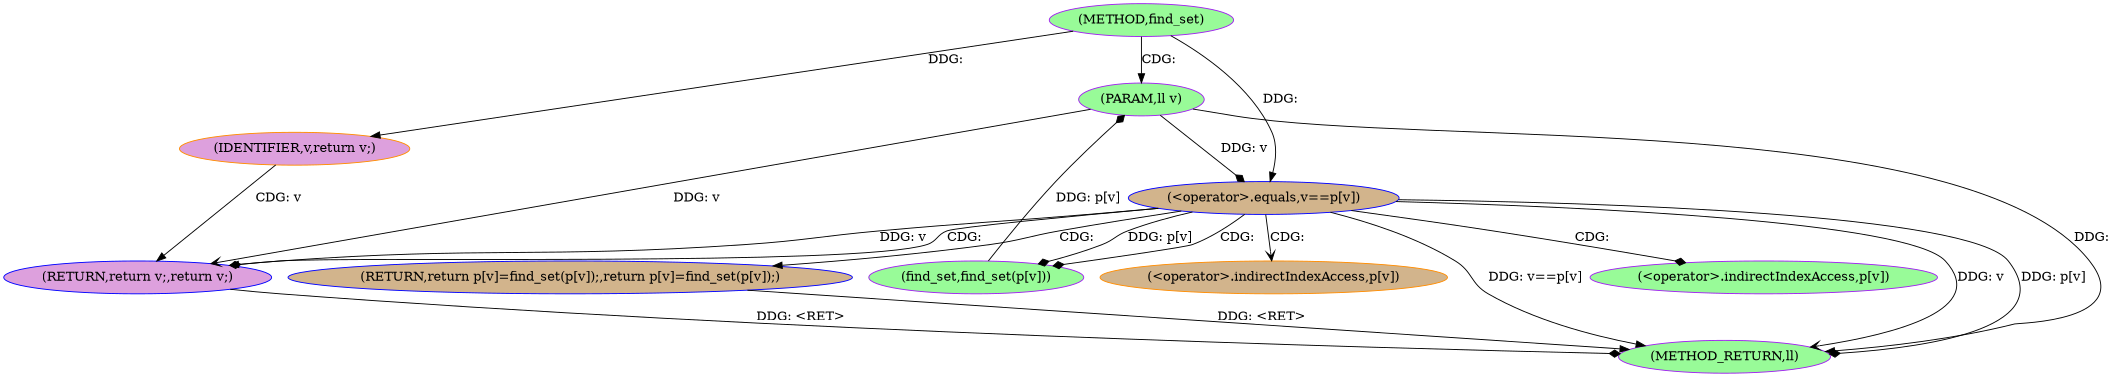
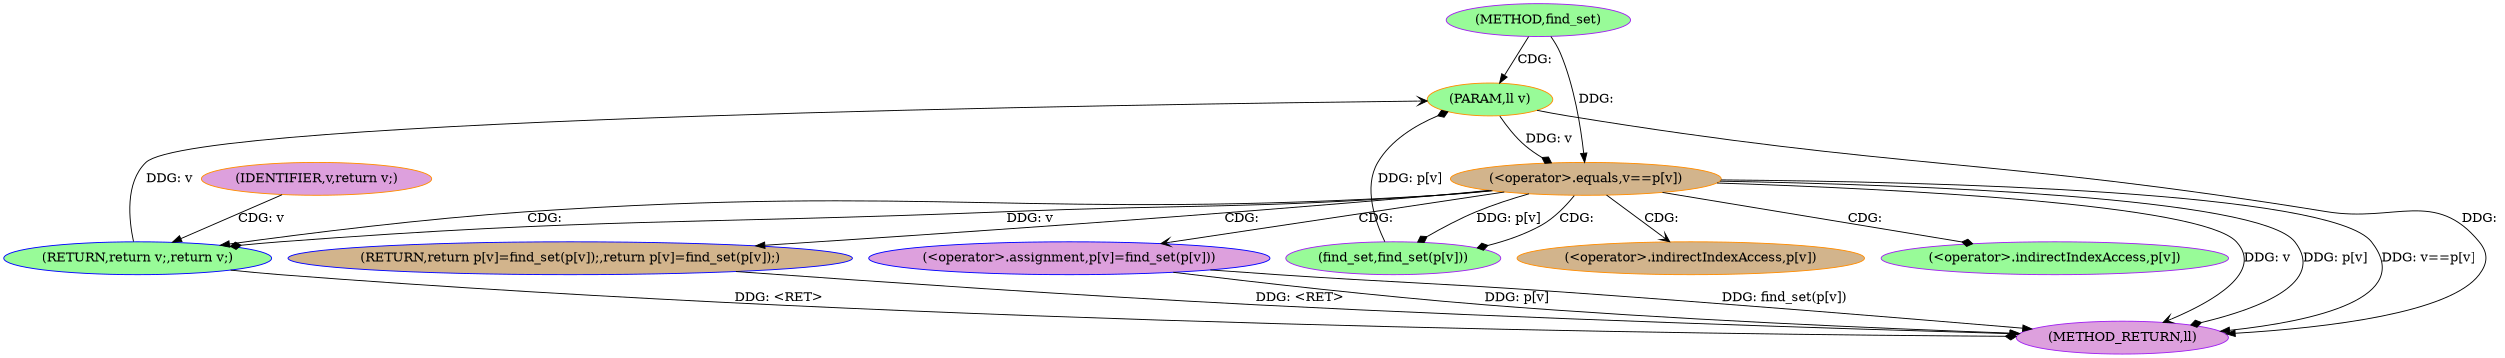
  digraph {
    node [color=purple fillcolor=palegreen style=filled]
    edge [arrowhead=normal]
    n1 [label="(METHOD,find_set)"]
-   n2 [label="(PARAM,ll v)"]
-   n3 [color=blue fillcolor=tan label="(<operator>.equals,v==p[v])"]
+   n2 [color=darkorange label="(PARAM,ll v)"]
+   n3 [color=darkorange fillcolor=tan label="(<operator>.equals,v==p[v])"]
    n4 [color=darkorange fillcolor=plum label="(IDENTIFIER,v,return v;)"]
-   n5 [label="(METHOD_RETURN,ll)"]
-   n6 [color=blue fillcolor=plum label="(RETURN,return v;,return v;)"]
+   n5 [fillcolor=plum label="(METHOD_RETURN,ll)"]
+   n6 [color=blue label="(RETURN,return v;,return v;)"]
    n7 [color=blue fillcolor=tan label="(RETURN,return p[v]=find_set(p[v]);,return p[v]=find_set(p[v]);)"]
+   n8 [color=blue fillcolor=plum label="(<operator>.assignment,p[v]=find_set(p[v]))"]
    n9 [label="(find_set,find_set(p[v]))"]
    n10 [color=darkorange fillcolor=tan label="(<operator>.indirectIndexAccess,p[v])"]
    n11 [label="(<operator>.indirectIndexAccess,p[v])"]
    n1 -> n2 [label="CDG: "]
    n1 -> n3 [label="DDG: "]
-   n1 -> n4 [label="DDG: "]
    n2 -> n3 [arrowhead=diamond label="DDG: v"]
    n2 -> n5 [label="DDG: "]
-   n2 -> n6 [arrowhead=vee label="DDG: v"]
+   n6 -> n2 [arrowhead=vee label="DDG: v"]
    n3 -> n5 [arrowhead=vee label="DDG: v"]
    n3 -> n5 [arrowhead=diamond label="DDG: p[v]"]
    n3 -> n5 [label="DDG: v==p[v]"]
    n3 -> n6 [arrowhead=diamond label="DDG: v"]
    n3 -> n6 [label="CDG: "]
    n3 -> n7 [label="CDG: "]
+   n3 -> n8 [arrowhead=vee label="CDG: "]
    n3 -> n9 [arrowhead=diamond label="DDG: p[v]"]
    n3 -> n9 [arrowhead=diamond label="CDG: "]
    n3 -> n10 [arrowhead=vee label="CDG: "]
    n3 -> n11 [arrowhead=diamond label="CDG: "]
    n4 -> n6 [label="CDG: v"]
    n6 -> n5 [arrowhead=diamond label="DDG: <RET>"]
    n7 -> n5 [label="DDG: <RET>"]
+   n8 -> n5 [label="DDG: p[v]"]
+   n8 -> n5 [label="DDG: find_set(p[v])"]
    n9 -> n2 [arrowhead=diamond label="DDG: p[v]"]
  }
